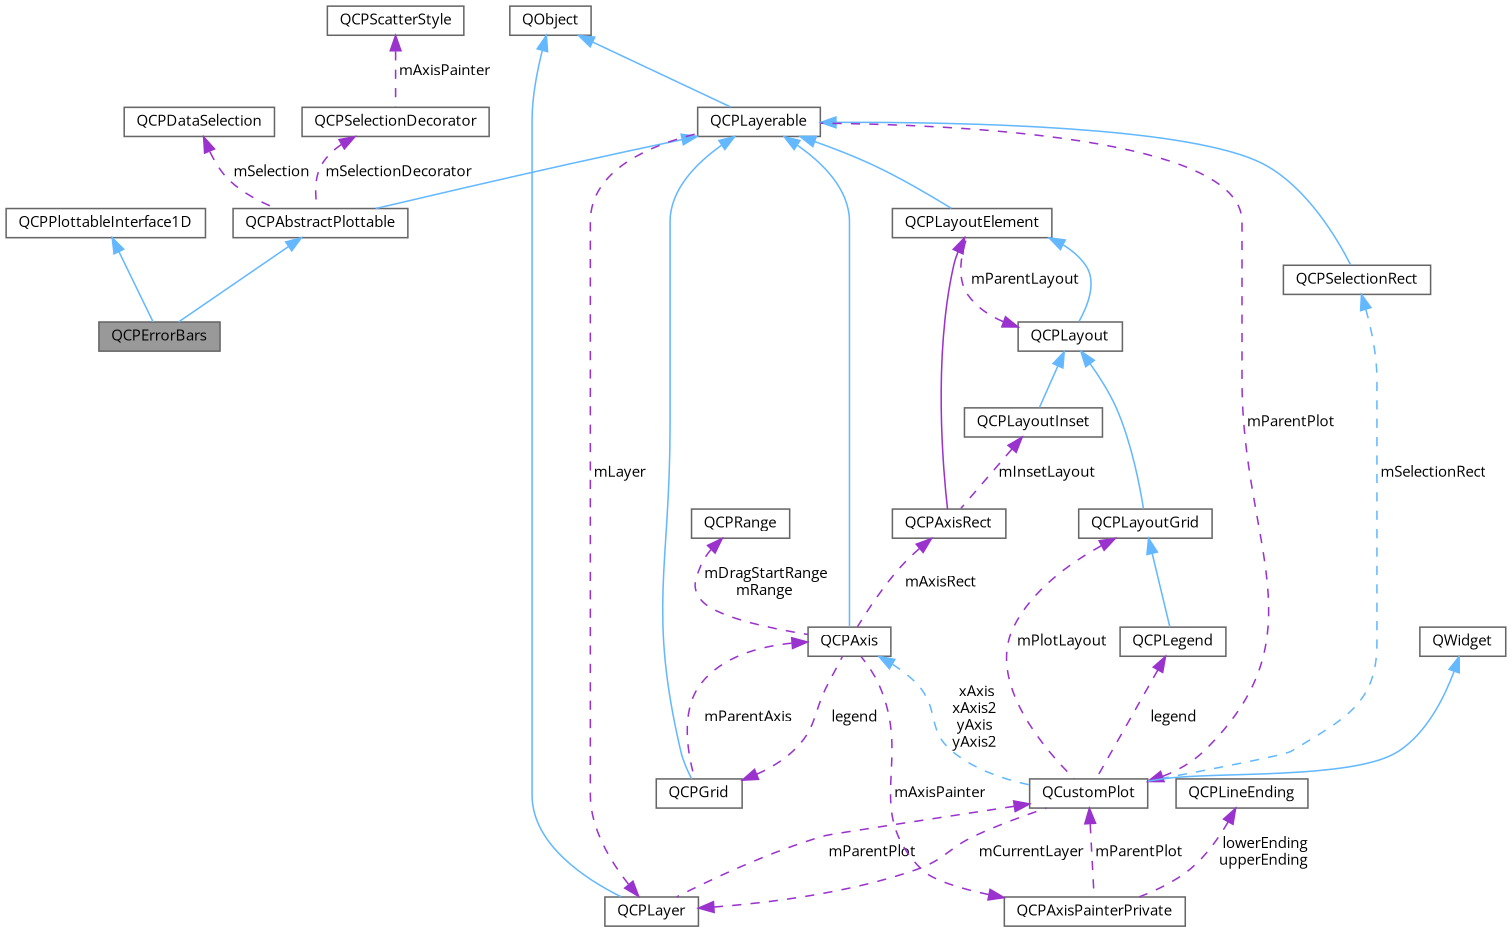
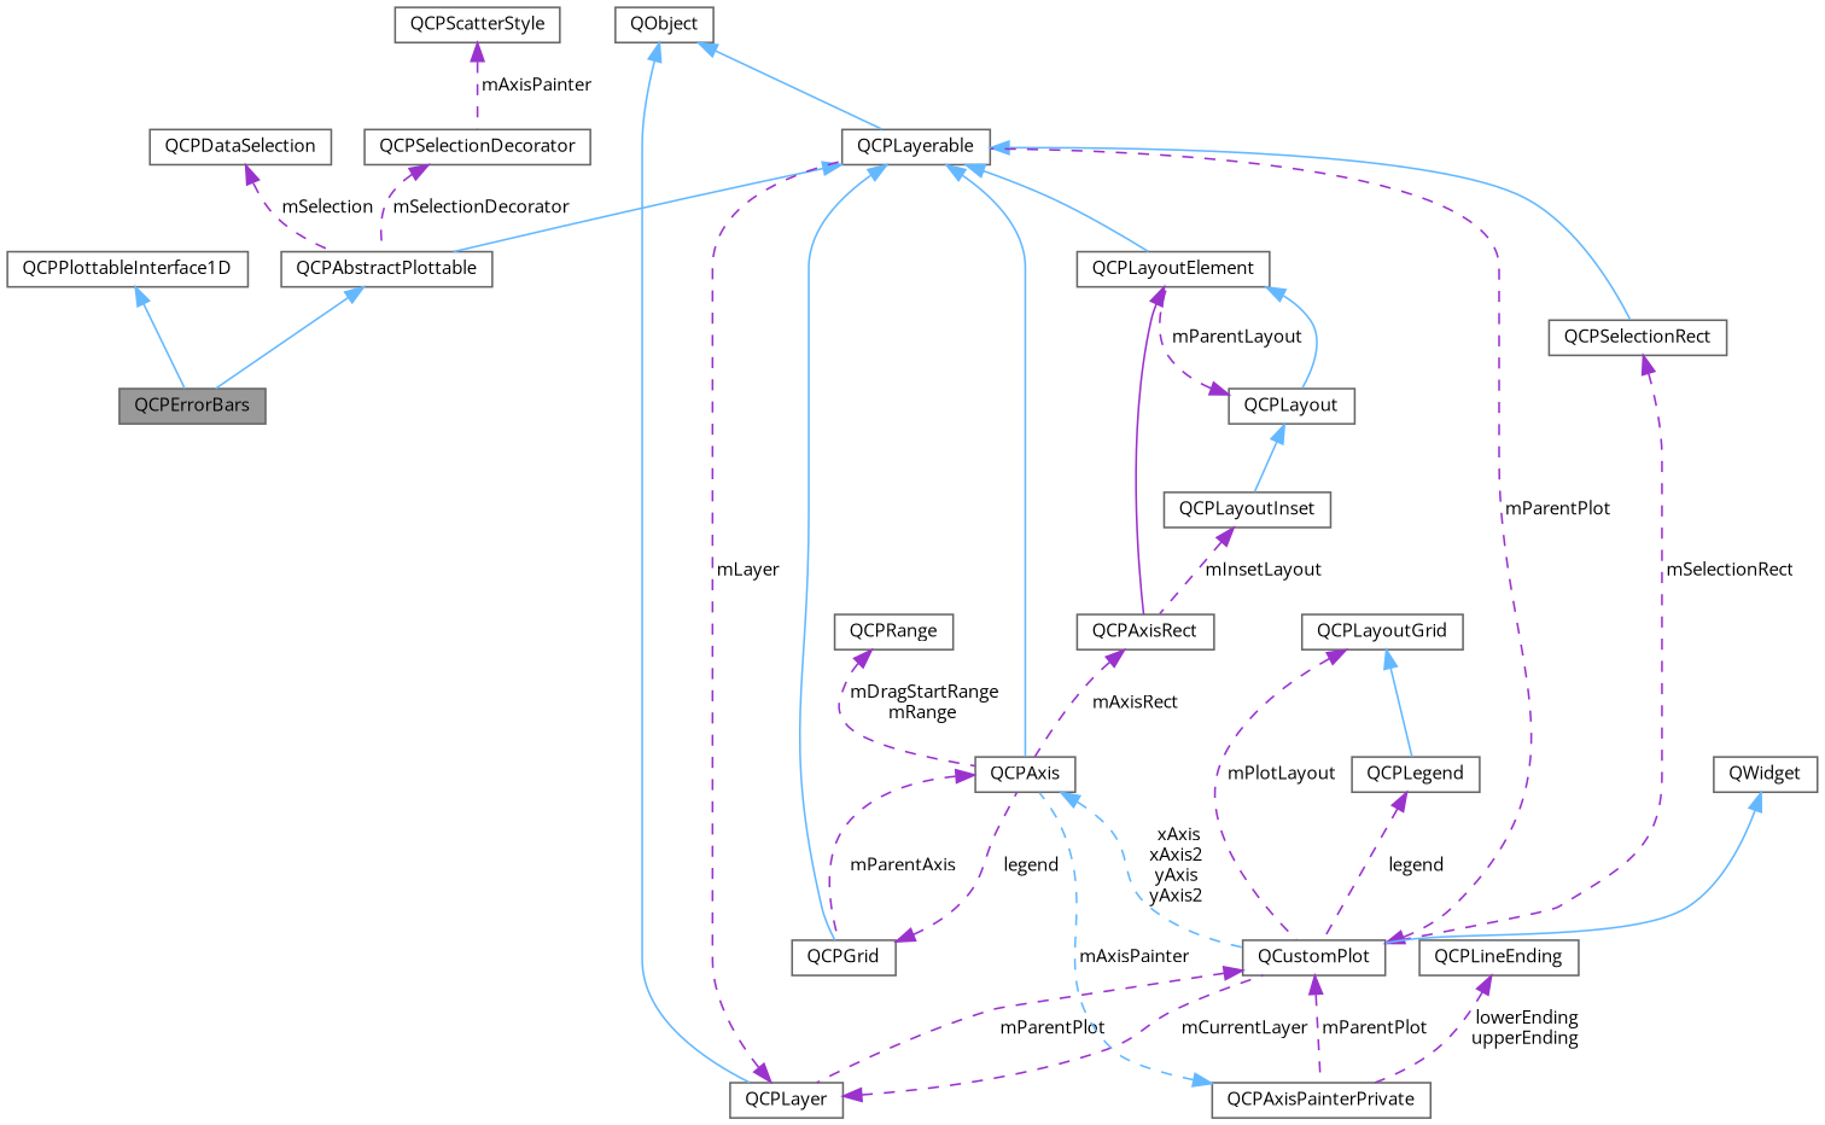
  digraph {
    fontname="Open Sans"
    node [color=gray40 fillcolor=white fontname="Open Sans" fontsize=10 shape=box style=filled]
    edge [color=darkorchid3 dir=back fontname="Open Sans" fontsize=10 labelfontname=Helvetica labelfontsize=10 style=dashed]
    n1 [fillcolor=grey60 fontcolor=black height=0.2 label=QCPErrorBars width=0.4]
    n2 [height=0.2 label=QCPAbstractPlottable width=0.4]
    n3 [height=0.2 label=QCPSelectionDecorator width=0.4]
    n4 [height=0.2 label=QCPLayerable width=0.4]
    n5 [height=0.2 label=QCPAxis width=0.4]
    n6 [height=0.2 label=QCPLayoutElement width=0.4]
    n7 [height=0.2 label=QCPGrid width=0.4]
    n8 [height=0.2 label=QCPSelectionRect width=0.4]
    n9 [height=0.2 label=QCustomPlot width=0.4]
    n10 [height=0.2 label=QCPAxisRect width=0.4]
    n11 [height=0.2 label=QCPLayout width=0.4]
    n12 [height=0.2 label=QObject width=0.4]
    n13 [height=0.2 label=QCPLayer width=0.4]
    n14 [height=0.2 label=QCPAxisPainterPrivate width=0.4]
    n15 [height=0.2 label=QWidget width=0.4]
    n16 [height=0.2 label=QCPLayoutInset width=0.4]
    n17 [height=0.2 label=QCPLayoutGrid width=0.4]
    n18 [height=0.2 label=QCPLegend width=0.4]
    n19 [height=0.2 label=QCPRange width=0.4]
    n20 [height=0.2 label=QCPLineEnding width=0.4]
    n21 [height=0.2 label=QCPDataSelection width=0.4]
    n22 [height=0.2 label=QCPScatterStyle width=0.4]
    n23 [height=0.2 label=QCPPlottableInterface1D width=0.4]
    n2 -> n1 [color=steelblue1 style=solid]
    n3 -> n2 [label=" mSelectionDecorator"]
    n4 -> n2 [color=steelblue1 style=solid]
    n4 -> n5 [color=steelblue1 style=solid]
    n4 -> n6 [color=steelblue1 style=solid]
    n4 -> n7 [color=steelblue1 style=solid]
    n4 -> n8 [color=steelblue1 style=solid]
    n5 -> n7 [label=" mParentAxis"]
    n5 -> n9 [color=steelblue1 label=" xAxis\nxAxis2\nyAxis\nyAxis2"]
    n6 -> n10 [style=solid]
    n6 -> n11 [color=steelblue1 style=solid]
    n7 -> n5 [label=" legend"]
-   n8 -> n9 [color=steelblue1 label=" mSelectionRect"]
+   n8 -> n9 [label=" mSelectionRect"]
    n9 -> n4 [label=" mParentPlot"]
    n9 -> n13 [label=" mParentPlot"]
    n9 -> n14 [label=" mParentPlot"]
    n10 -> n5 [label=" mAxisRect"]
    n11 -> n6 [label=" mParentLayout"]
    n11 -> n16 [color=steelblue1 style=solid]
-   n11 -> n17 [color=steelblue1 style=solid]
    n12 -> n4 [color=steelblue1 style=solid]
    n12 -> n13 [color=steelblue1 style=solid]
    n13 -> n4 [label=" mLayer"]
    n13 -> n9 [label=" mCurrentLayer"]
-   n14 -> n5 [label=" mAxisPainter"]
+   n14 -> n5 [color=steelblue1 label=" mAxisPainter"]
    n15 -> n9 [color=steelblue1 style=solid]
    n16 -> n10 [label=" mInsetLayout"]
    n17 -> n9 [label=" mPlotLayout"]
    n17 -> n18 [color=steelblue1 style=solid]
    n18 -> n9 [label=" legend"]
    n19 -> n5 [label=" mDragStartRange\nmRange"]
    n20 -> n14 [label=" lowerEnding\nupperEnding"]
    n21 -> n2 [label=" mSelection"]
    n22 -> n3 [label=" mAxisPainter"]
    n23 -> n1 [color=steelblue1 style=solid]
  }
